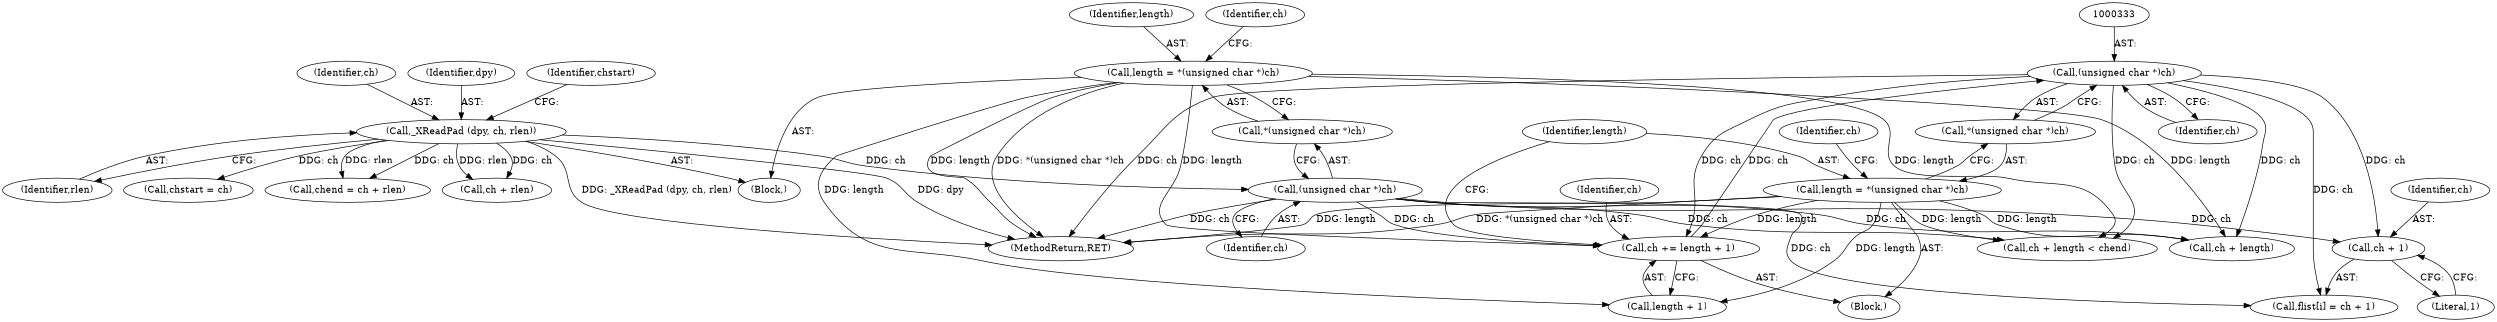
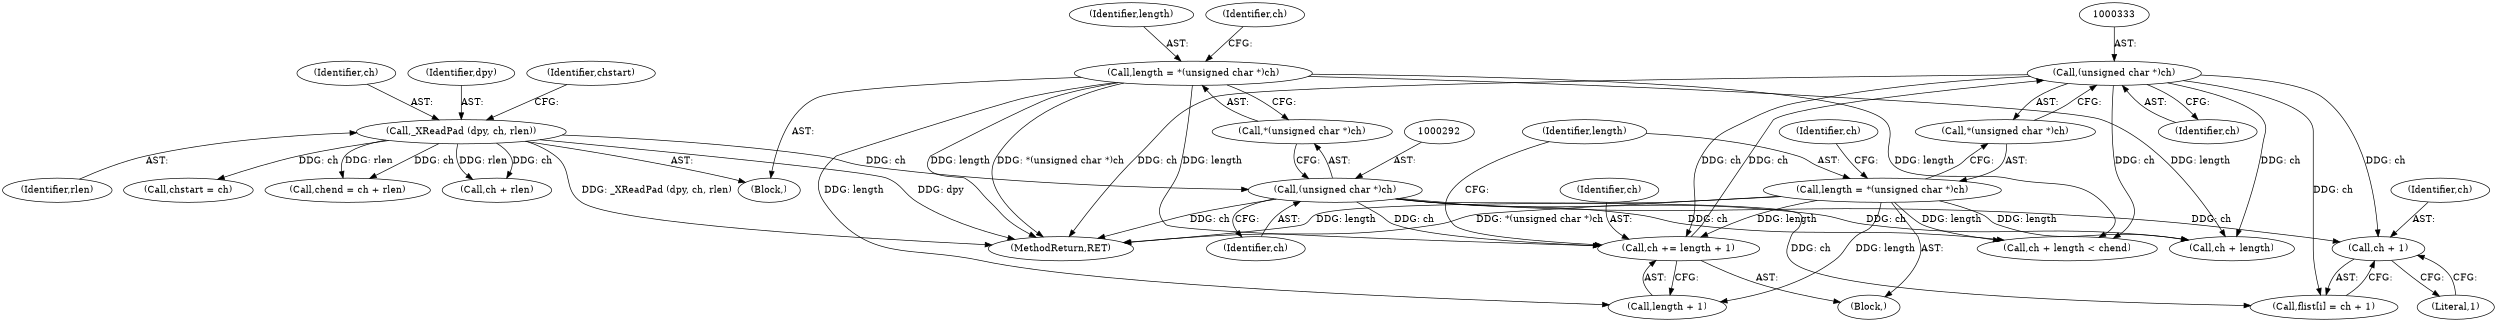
  digraph {
    n1 [label="(Call,ch + 1)"]
    n2 [label="(Call,flist[i] = ch + 1)"]
    n3 [label="(Literal,1)"]
    n4 [label="(Call,(unsigned char *)ch)"]
    n5 [label="(Call,ch += length + 1)"]
    n6 [label="(Call,ch + length < chend)"]
    n7 [label="(Call,*(unsigned char *)ch)"]
    n8 [label="(Identifier,ch)"]
    n9 [label="(Call,ch + length)"]
    n10 [label="(MethodReturn,RET)"]
    n11 [label="(Call,length + 1)"]
    n12 [label="(Block,)"]
    n13 [label="(Call,length = *(unsigned char *)ch)"]
    n14 [label="(Call,length = *(unsigned char *)ch)"]
    n15 [label="(Block,)"]
    n16 [label="(Call,*(unsigned char *)ch)"]
    n17 [label="(Call,(unsigned char *)ch)"]
    n18 [label="(Identifier,ch)"]
    n19 [label="(Call,_XReadPad (dpy, ch, rlen))"]
    n20 [label="(Identifier,rlen)"]
    n21 [label="(Call,chstart = ch)"]
    n22 [label="(Call,chend = ch + rlen)"]
    n23 [label="(Call,ch + rlen)"]
    n24 [label="(Identifier,dpy)"]
    n25 [label="(Identifier,ch)"]
    n26 [label="(Identifier,chstart)"]
    n27 [label="(Identifier,length)"]
    n28 [label="(Identifier,ch)"]
    n29 [label="(Identifier,ch)"]
    n30 [label="(Identifier,length)"]
    n31 [label="(Identifier,ch)"]
    n32 [label="(Identifier,ch)"]
    1000333
+   1000292
    n1 -> n2 [label="AST: "]
    n1 -> n3 [label="CFG: "]
+   n2 -> n1 [label="CFG: "]
    n3 -> n1 [label="CFG: "]
    n4 -> n1 [label="DDG: ch"]
    n4 -> n2 [label="DDG: ch"]
    n4 -> n5 [label="DDG: ch"]
    n4 -> n6 [label="DDG: ch"]
    n4 -> n7 [label="AST: "]
    n4 -> n8 [label="CFG: "]
    n4 -> n9 [label="DDG: ch"]
    n4 -> n10 [label="DDG: ch"]
    n5 -> n4 [label="DDG: ch"]
    n5 -> n11 [label="CFG: "]
    n5 -> n12 [label="AST: "]
    n7 -> n4 [label="CFG: "]
    n7 -> n13 [label="AST: "]
    n8 -> n4 [label="AST: "]
    n11 -> n5 [label="AST: "]
    n13 -> n5 [label="DDG: length"]
    n13 -> n6 [label="DDG: length"]
    n13 -> n7 [label="CFG: "]
    n13 -> n9 [label="DDG: length"]
    n13 -> n10 [label="DDG: *(unsigned char *)ch"]
    n13 -> n10 [label="DDG: length"]
    n13 -> n11 [label="DDG: length"]
    n13 -> n12 [label="AST: "]
    n14 -> n5 [label="DDG: length"]
    n14 -> n6 [label="DDG: length"]
    n14 -> n9 [label="DDG: length"]
    n14 -> n10 [label="DDG: *(unsigned char *)ch"]
    n14 -> n10 [label="DDG: length"]
    n14 -> n11 [label="DDG: length"]
    n14 -> n15 [label="AST: "]
    n14 -> n16 [label="CFG: "]
    n16 -> n14 [label="AST: "]
    n16 -> n17 [label="CFG: "]
    n17 -> n1 [label="DDG: ch"]
    n17 -> n2 [label="DDG: ch"]
    n17 -> n5 [label="DDG: ch"]
    n17 -> n6 [label="DDG: ch"]
    n17 -> n9 [label="DDG: ch"]
    n17 -> n10 [label="DDG: ch"]
    n17 -> n16 [label="AST: "]
    n17 -> n18 [label="CFG: "]
    n18 -> n17 [label="AST: "]
    n19 -> n10 [label="DDG: _XReadPad (dpy, ch, rlen)"]
    n19 -> n10 [label="DDG: dpy"]
    n19 -> n15 [label="AST: "]
    n19 -> n17 [label="DDG: ch"]
-   n19 -> n20 [label="CFG: "]
    n19 -> n21 [label="DDG: ch"]
    n19 -> n22 [label="DDG: ch"]
    n19 -> n22 [label="DDG: rlen"]
    n19 -> n23 [label="DDG: ch"]
    n19 -> n23 [label="DDG: rlen"]
    n20 -> n19 [label="AST: "]
    n24 -> n19 [label="AST: "]
    n25 -> n14 [label="CFG: "]
    n26 -> n19 [label="CFG: "]
    n27 -> n5 [label="CFG: "]
    n27 -> n13 [label="AST: "]
    n28 -> n1 [label="AST: "]
    n29 -> n19 [label="AST: "]
    n30 -> n14 [label="AST: "]
    n31 -> n13 [label="CFG: "]
    n32 -> n5 [label="AST: "]
    1000333 -> n4 [label="AST: "]
+   1000292 -> n17 [label="AST: "]
  }
